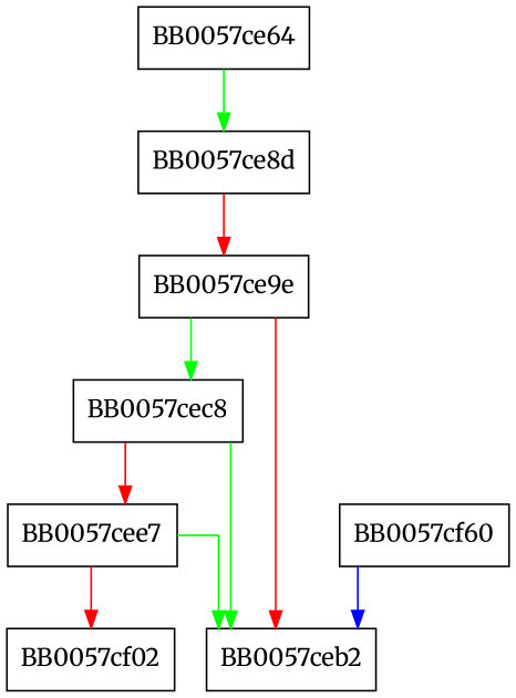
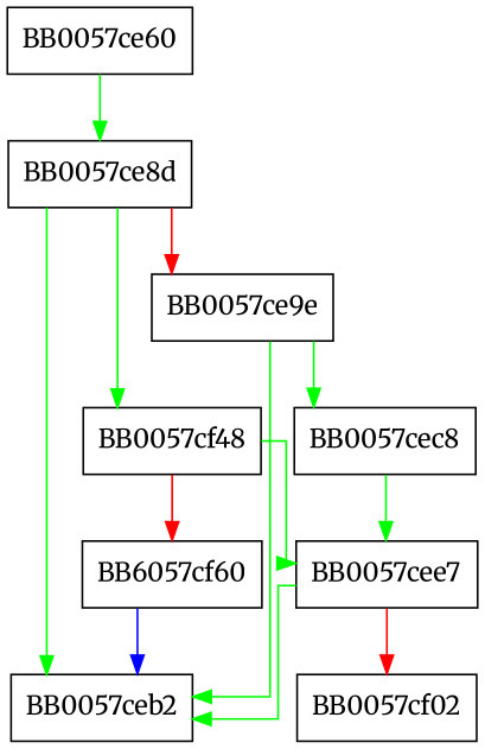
  digraph {
    fontname=Merriweather
    splines=ortho
    node [fontname=Merriweather shape=box]
    edge [color=green fontname=Merriweather]
-   BB0057ce60 [label=BB0057ce64]
+   BB0057ce60
    BB0057ce8d
+   BB0057cf48
    BB0057ce9e
    BB0057cee7
-   BB0057cf60
+   BB0057cf60 [label=BB6057cf60]
    BB0057cec8
    BB0057ceb2
    BB0057cf02
    BB0057ce60 -> BB0057ce8d
+   BB0057ce8d -> BB0057cf48
    BB0057ce8d -> BB0057ce9e [color=red]
+   BB0057cf48 -> BB0057cee7
+   BB0057cf48 -> BB0057cf60 [color=red]
    BB0057ce9e -> BB0057cec8
-   BB0057ce9e -> BB0057ceb2 [color=red]
+   BB0057ce9e -> BB0057ceb2
    BB0057cee7 -> BB0057ceb2
    BB0057cee7 -> BB0057cf02 [color=red]
    BB0057cf60 -> BB0057ceb2 [color=blue]
-   BB0057cec8 -> BB0057cee7 [color=red]
-   BB0057cec8 -> BB0057ceb2
+   BB0057cec8 -> BB0057cee7
+   BB0057ce8d -> BB0057ceb2
  }
